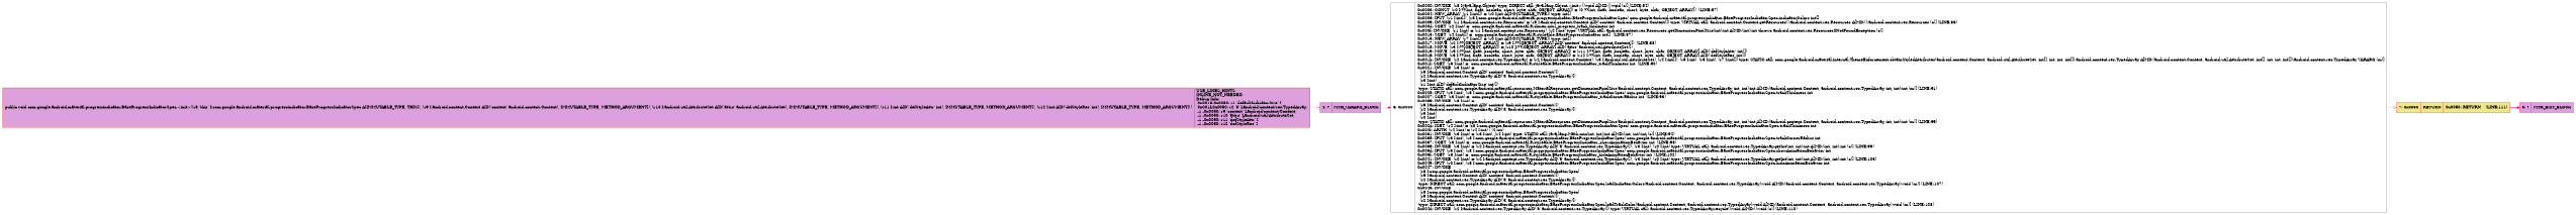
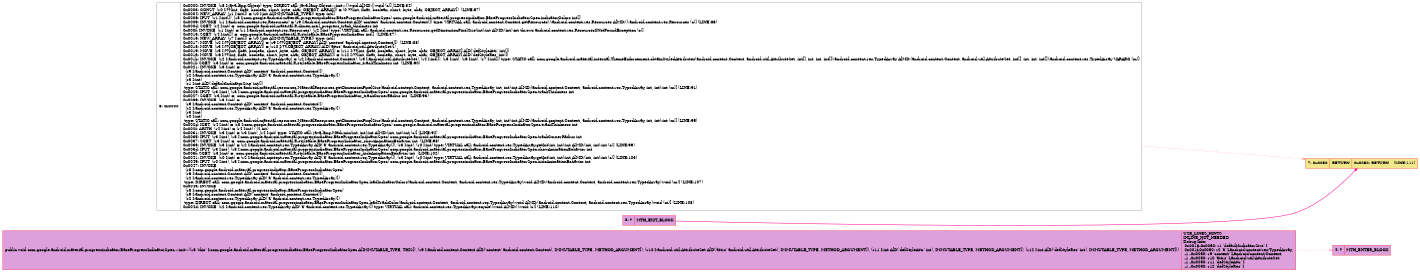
  digraph {
    rankdir=LR
    node [color=red fillcolor=plum shape=record style=filled]
    edge [arrowhead=diamond color=deeppink style=dotted]
-   n1 [label="{4\:\ ?|MTH_VARARG_BLOCK\l}"]
+   n1 [label="{4\:\ ?|MTH_ENTER_BLOCK\l}"]
    n2 [color=gray40 fillcolor=white label="{6\:\ 0x0000|0x0000: INVOKE  (r8 I:java.lang.Object) type: DIRECT call: java.lang.Object.\<init\>():void A[MD:():void (c)] (LINE:84)\l0x0003: CONST  (r0 I:??[int, float, boolean, short, byte, char, OBJECT, ARRAY]) = (0 ??[int, float, boolean, short, byte, char, OBJECT, ARRAY])  (LINE:57)\l0x0004: NEW_ARRAY  (r1 I:int[]) = (r0 I:int A[IMMUTABLE_TYPE]) type: int[] \l0x0006: IPUT  (r1 I:int[]), (r8 I:com.google.android.material.progressindicator.BaseProgressIndicatorSpec) com.google.android.material.progressindicator.BaseProgressIndicatorSpec.indicatorColors int[] \l0x0009: INVOKE  (r1 I:android.content.res.Resources) = (r9 I:android.content.Context A[D('context' android.content.Context)]) type: VIRTUAL call: android.content.Context.getResources():android.content.res.Resources A[MD:():android.content.res.Resources (c)] (LINE:86)\l0x000d: SGET  (r2 I:int) =  com.google.android.material.R.dimen.mtrl_progress_track_thickness int \l0x000f: INVOKE  (r1 I:int) = (r1 I:android.content.res.Resources), (r2 I:int) type: VIRTUAL call: android.content.res.Resources.getDimensionPixelSize(int):int A[MD:(int):int throws android.content.res.Resources$NotFoundException (c)]\l0x0013: SGET  (r4 I:int[]) =  com.google.android.material.R.styleable.BaseProgressIndicator int[]  (LINE:87)\l0x0015: NEW_ARRAY  (r7 I:int[]) = (r0 I:int A[IMMUTABLE_TYPE]) type: int[] \l0x0017: MOVE  (r2 I:??[OBJECT, ARRAY]) = (r9 I:??[OBJECT, ARRAY] A[D('context' android.content.Context)])  (LINE:88)\l0x0018: MOVE  (r3 I:??[OBJECT, ARRAY]) = (r10 I:??[OBJECT, ARRAY] A[D('attrs' android.util.AttributeSet)]) \l0x0019: MOVE  (r5 I:??[int, float, boolean, short, byte, char, OBJECT, ARRAY]) = (r11 I:??[int, float, boolean, short, byte, char, OBJECT, ARRAY] A[D('defStyleAttr' int)]) \l0x001a: MOVE  (r6 I:??[int, float, boolean, short, byte, char, OBJECT, ARRAY]) = (r12 I:??[int, float, boolean, short, byte, char, OBJECT, ARRAY] A[D('defStyleRes' int)]) \l0x001b: INVOKE  (r2 I:android.content.res.TypedArray) = (r2 I:android.content.Context), (r3 I:android.util.AttributeSet), (r4 I:int[]), (r5 I:int), (r6 I:int), (r7 I:int[]) type: STATIC call: com.google.android.material.internal.ThemeEnforcement.obtainStyledAttributes(android.content.Context, android.util.AttributeSet, int[], int, int, int[]):android.content.res.TypedArray A[MD:(android.content.Context, android.util.AttributeSet, int[], int, int, int[]):android.content.res.TypedArray VARARG (m)]\l0x001f: SGET  (r3 I:int) =  com.google.android.material.R.styleable.BaseProgressIndicator_trackThickness int  (LINE:90)\l0x0021: INVOKE  (r3 I:int) = \l  (r9 I:android.content.Context A[D('context' android.content.Context)])\l  (r2 I:android.content.res.TypedArray A[D('a' android.content.res.TypedArray)])\l  (r3 I:int)\l  (r1 I:int A[D('defaultIndicatorSize' int)])\l type: STATIC call: com.google.android.material.resources.MaterialResources.getDimensionPixelSize(android.content.Context, android.content.res.TypedArray, int, int):int A[MD:(android.content.Context, android.content.res.TypedArray, int, int):int (m)] (LINE:91)\l0x0025: IPUT  (r3 I:int), (r8 I:com.google.android.material.progressindicator.BaseProgressIndicatorSpec) com.google.android.material.progressindicator.BaseProgressIndicatorSpec.trackThickness int \l0x0027: SGET  (r3 I:int) =  com.google.android.material.R.styleable.BaseProgressIndicator_trackCornerRadius int  (LINE:93)\l0x0089: INVOKE  (r3 I:int) = \l  (r9 I:android.content.Context A[D('context' android.content.Context)])\l  (r2 I:android.content.res.TypedArray A[D('a' android.content.res.TypedArray)])\l  (r3 I:int)\l  (r0 I:int)\l type: STATIC call: com.google.android.material.resources.MaterialResources.getDimensionPixelSize(android.content.Context, android.content.res.TypedArray, int, int):int A[MD:(android.content.Context, android.content.res.TypedArray, int, int):int (m)] (LINE:95)\l0x002d: IGET  (r4 I:int) = (r8 I:com.google.android.material.progressindicator.BaseProgressIndicatorSpec) com.google.android.material.progressindicator.BaseProgressIndicatorSpec.trackThickness int \l0x002f: ARITH  (r4 I:int) = (r4 I:int) \/ (2 int) \l0x0031: INVOKE  (r3 I:int) = (r3 I:int), (r4 I:int) type: STATIC call: java.lang.Math.min(int, int):int A[MD:(int, int):int (c)] (LINE:94)\l0x0035: IPUT  (r3 I:int), (r8 I:com.google.android.material.progressindicator.BaseProgressIndicatorSpec) com.google.android.material.progressindicator.BaseProgressIndicatorSpec.trackCornerRadius int \l0x0037: SGET  (r3 I:int) =  com.google.android.material.R.styleable.BaseProgressIndicator_showAnimationBehavior int  (LINE:98)\l0x0039: INVOKE  (r3 I:int) = (r2 I:android.content.res.TypedArray A[D('a' android.content.res.TypedArray)]), (r3 I:int), (r0 I:int) type: VIRTUAL call: android.content.res.TypedArray.getInt(int, int):int A[MD:(int, int):int (c)] (LINE:99)\l0x003d: IPUT  (r3 I:int), (r8 I:com.google.android.material.progressindicator.BaseProgressIndicatorSpec) com.google.android.material.progressindicator.BaseProgressIndicatorSpec.showAnimationBehavior int \l0x003f: SGET  (r3 I:int) =  com.google.android.material.R.styleable.BaseProgressIndicator_hideAnimationBehavior int  (LINE:102)\l0x0041: INVOKE  (r0 I:int) = (r2 I:android.content.res.TypedArray A[D('a' android.content.res.TypedArray)]), (r3 I:int), (r0 I:int) type: VIRTUAL call: android.content.res.TypedArray.getInt(int, int):int A[MD:(int, int):int (c)] (LINE:103)\l0x0045: IPUT  (r0 I:int), (r8 I:com.google.android.material.progressindicator.BaseProgressIndicatorSpec) com.google.android.material.progressindicator.BaseProgressIndicatorSpec.hideAnimationBehavior int \l0x0047: INVOKE  \l  (r8 I:com.google.android.material.progressindicator.BaseProgressIndicatorSpec)\l  (r9 I:android.content.Context A[D('context' android.content.Context)])\l  (r2 I:android.content.res.TypedArray A[D('a' android.content.res.TypedArray)])\l type: DIRECT call: com.google.android.material.progressindicator.BaseProgressIndicatorSpec.loadIndicatorColors(android.content.Context, android.content.res.TypedArray):void A[MD:(android.content.Context, android.content.res.TypedArray):void (m)] (LINE:107)\l0x004a: INVOKE  \l  (r8 I:com.google.android.material.progressindicator.BaseProgressIndicatorSpec)\l  (r9 I:android.content.Context A[D('context' android.content.Context)])\l  (r2 I:android.content.res.TypedArray A[D('a' android.content.res.TypedArray)])\l type: DIRECT call: com.google.android.material.progressindicator.BaseProgressIndicatorSpec.loadTrackColor(android.content.Context, android.content.res.TypedArray):void A[MD:(android.content.Context, android.content.res.TypedArray):void (m)] (LINE:108)\l0x004d: INVOKE  (r2 I:android.content.res.TypedArray A[D('a' android.content.res.TypedArray)]) type: VIRTUAL call: android.content.res.TypedArray.recycle():void A[MD:():void (c)] (LINE:110)\l}"]
    n3 [fillcolor=khaki label="{7\:\ 0x0050|RETURN\l|0x0050: RETURN    (LINE:111)\l}"]
    n4 [label="{5\:\ ?|MTH_EXIT_BLOCK\l}"]
    n5 [label="{public void com.google.android.material.progressindicator.BaseProgressIndicatorSpec.\<init\>((r8 'this' I:com.google.android.material.progressindicator.BaseProgressIndicatorSpec A[IMMUTABLE_TYPE, THIS]), (r9 I:android.content.Context A[D('context' android.content.Context), IMMUTABLE_TYPE, METHOD_ARGUMENT]), (r10 I:android.util.AttributeSet A[D('attrs' android.util.AttributeSet), IMMUTABLE_TYPE, METHOD_ARGUMENT]), (r11 I:int A[D('defStyleAttr' int), IMMUTABLE_TYPE, METHOD_ARGUMENT]), (r12 I:int A[D('defStyleRes' int), IMMUTABLE_TYPE, METHOD_ARGUMENT]))  | USE_LINES_HINTS\lINLINE_NOT_NEEDED\lDebug Info:\l  0x0013\-0x0050: r1 'defaultIndicatorSize' I\l  0x001f\-0x0050: r2 'a' Landroid\/content\/res\/TypedArray;\l  \-1 \-0x0050: r9 'context' Landroid\/content\/Context;\l  \-1 \-0x0050: r10 'attrs' Landroid\/util\/AttributeSet;\l  \-1 \-0x0050: r11 'defStyleAttr' I\l  \-1 \-0x0050: r12 'defStyleRes' I\l}"]
-   n1 -> n2
    n2 -> n3 [arrowhead=onormal color=red]
-   n3 -> n4 [style=bold]
+   n4 -> n3 [style=bold]
    n5 -> n1 [arrowhead=onormal]
  }
